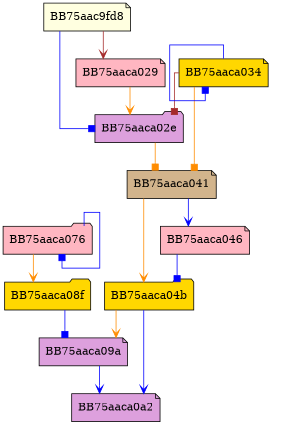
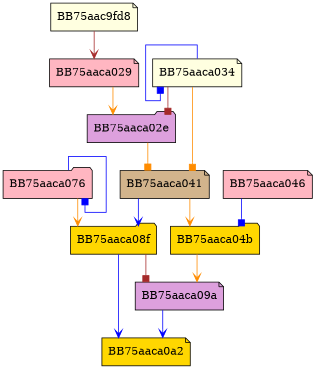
  digraph {
    splines=ortho
    node [fillcolor=plum shape=note style=filled]
    edge [arrowhead=box color=blue]
    BB75aaca02e [shape=folder]
    BB75aac9fd8 [fillcolor=lightyellow]
    BB75aaca029 [fillcolor=lightpink]
    BB75aaca041 [fillcolor=tan]
    BB75aaca04b [fillcolor=gold shape=folder]
    BB75aaca046 [fillcolor=lightpink]
-   BB75aaca034 [fillcolor=gold]
+   BB75aaca034 [fillcolor=lightyellow]
    BB75aaca09a
    BB75aaca076 [fillcolor=lightpink shape=folder]
    BB75aaca08f [fillcolor=gold shape=folder]
-   BB75aaca0a2
+   BB75aaca0a2 [fillcolor=gold]
    BB75aaca02e -> BB75aaca041 [color=darkorange]
-   BB75aac9fd8 -> BB75aaca02e
    BB75aac9fd8 -> BB75aaca029 [arrowhead=vee color=brown]
    BB75aaca029 -> BB75aaca02e [arrowhead=vee color=darkorange]
    BB75aaca041 -> BB75aaca04b [arrowhead=vee color=darkorange]
-   BB75aaca041 -> BB75aaca046 [arrowhead=vee]
+   BB75aaca041 -> BB75aaca08f [arrowhead=vee]
    BB75aaca04b -> BB75aaca09a [arrowhead=vee color=darkorange]
    BB75aaca046 -> BB75aaca04b
    BB75aaca034 -> BB75aaca02e [color=brown]
    BB75aaca034 -> BB75aaca041 [color=darkorange]
    BB75aaca034 -> BB75aaca034
    BB75aaca09a -> BB75aaca0a2 [arrowhead=vee]
    BB75aaca076 -> BB75aaca076
    BB75aaca076 -> BB75aaca08f [arrowhead=vee color=darkorange]
-   BB75aaca08f -> BB75aaca09a
-   BB75aaca04b -> BB75aaca0a2 [arrowhead=vee]
+   BB75aaca08f -> BB75aaca09a [color=brown]
+   BB75aaca08f -> BB75aaca0a2 [arrowhead=vee]
  }
